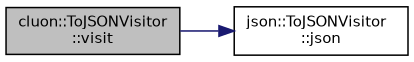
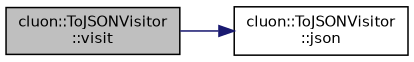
  digraph {
    rankdir=LR
    node [color=black fontname=Helvetica fontsize=10 shape=record style=filled]
    n1 [fillcolor=grey75 fontcolor=black height=0.2 label="cluon::ToJSONVisitor\l::visit" width=0.4]
-   n2 [fillcolor=white height=0.2 label="json::ToJSONVisitor\l::json" width=0.4]
+   n2 [fillcolor=white height=0.2 label="cluon::ToJSONVisitor\l::json" width=0.4]
    n1 -> n2 [color=midnightblue fontname=Helvetica fontsize=10 labelfontname=Helvetica labelfontsize=10 style=solid]
  }
